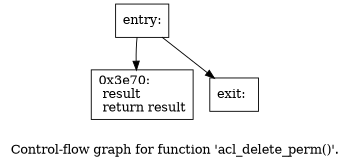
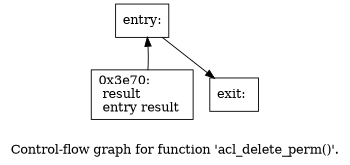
  digraph {
    label="Control-flow graph for function 'acl_delete_perm()'."
    node [shape=record]
    n1 [label="{entry:\l}"]
-   n2 [label="{0x3e70:\l  result\l  return result\l}"]
+   n2 [label="{0x3e70:\l  result\l  entry result\l}"]
    n3 [label="{exit:\l}"]
-   n1 -> n2
+   n2 -> n1
    n1 -> n3
  }
